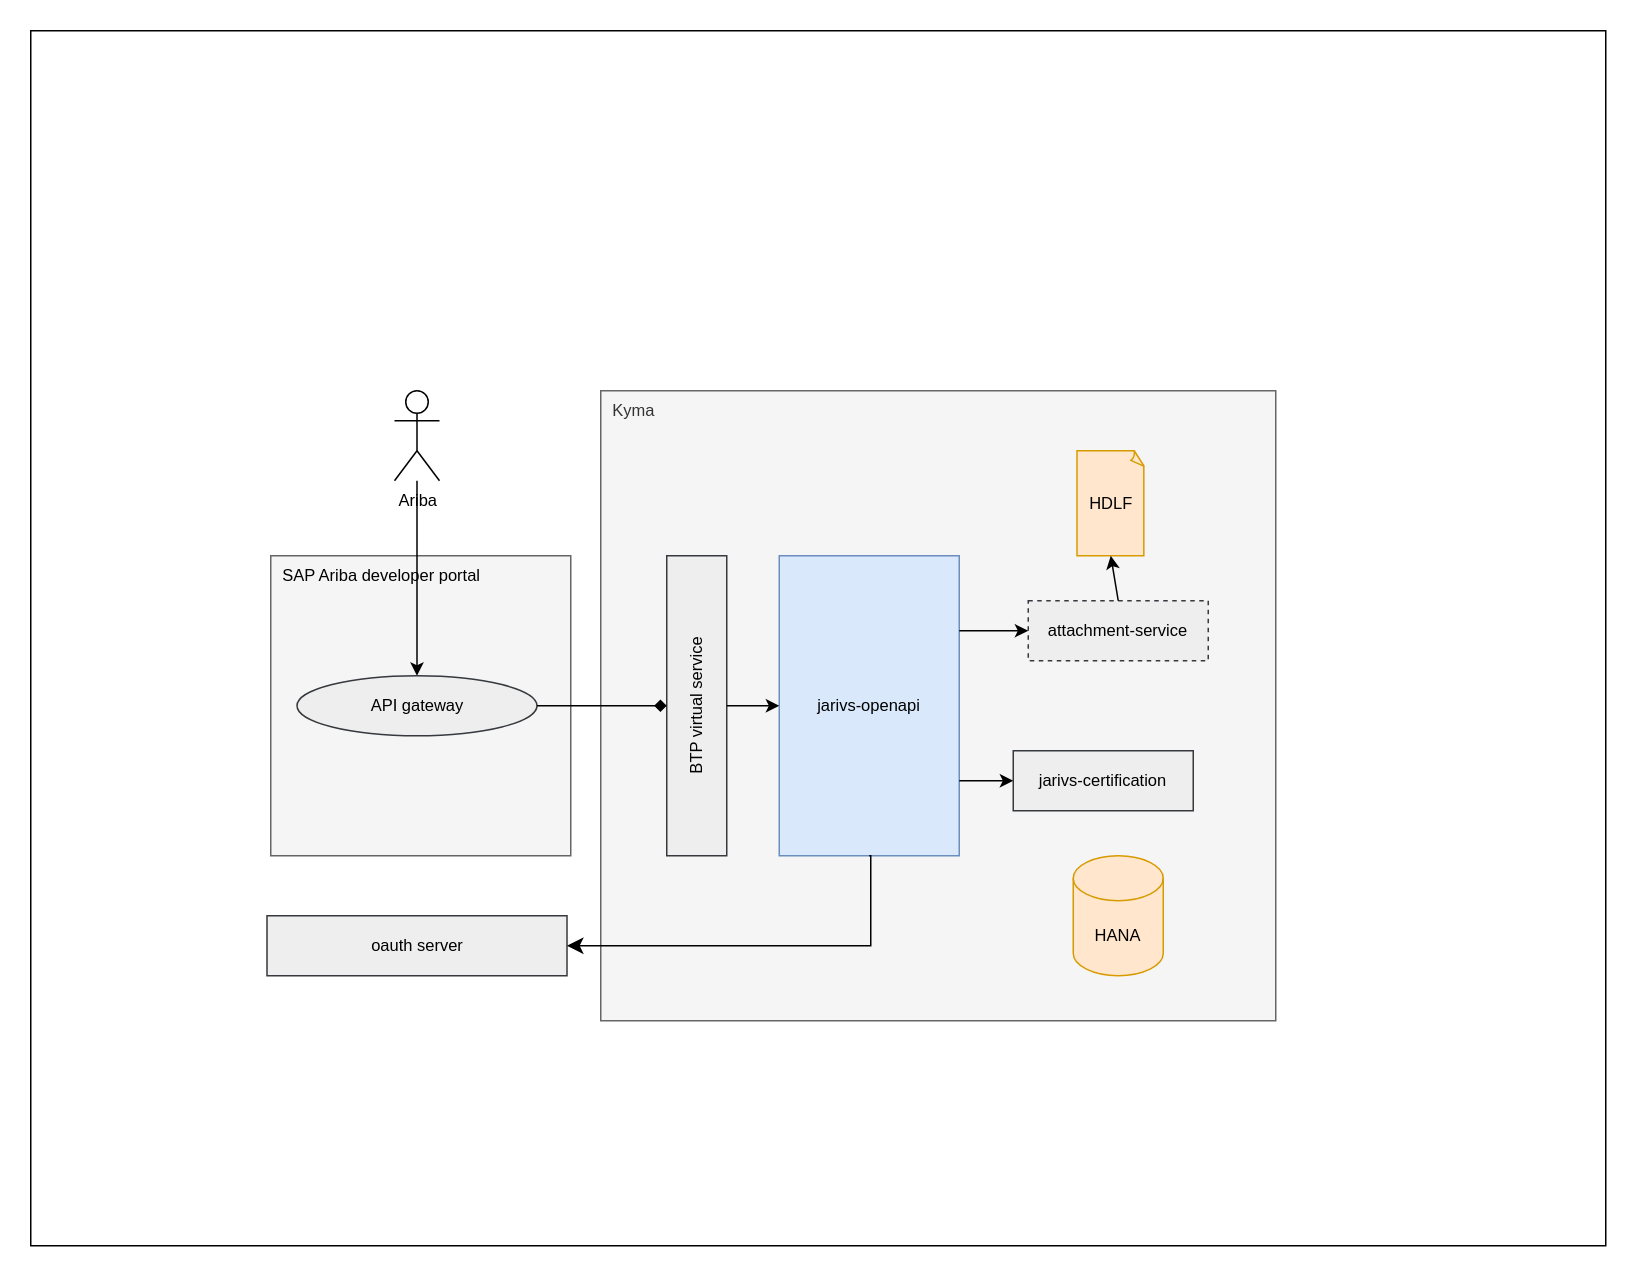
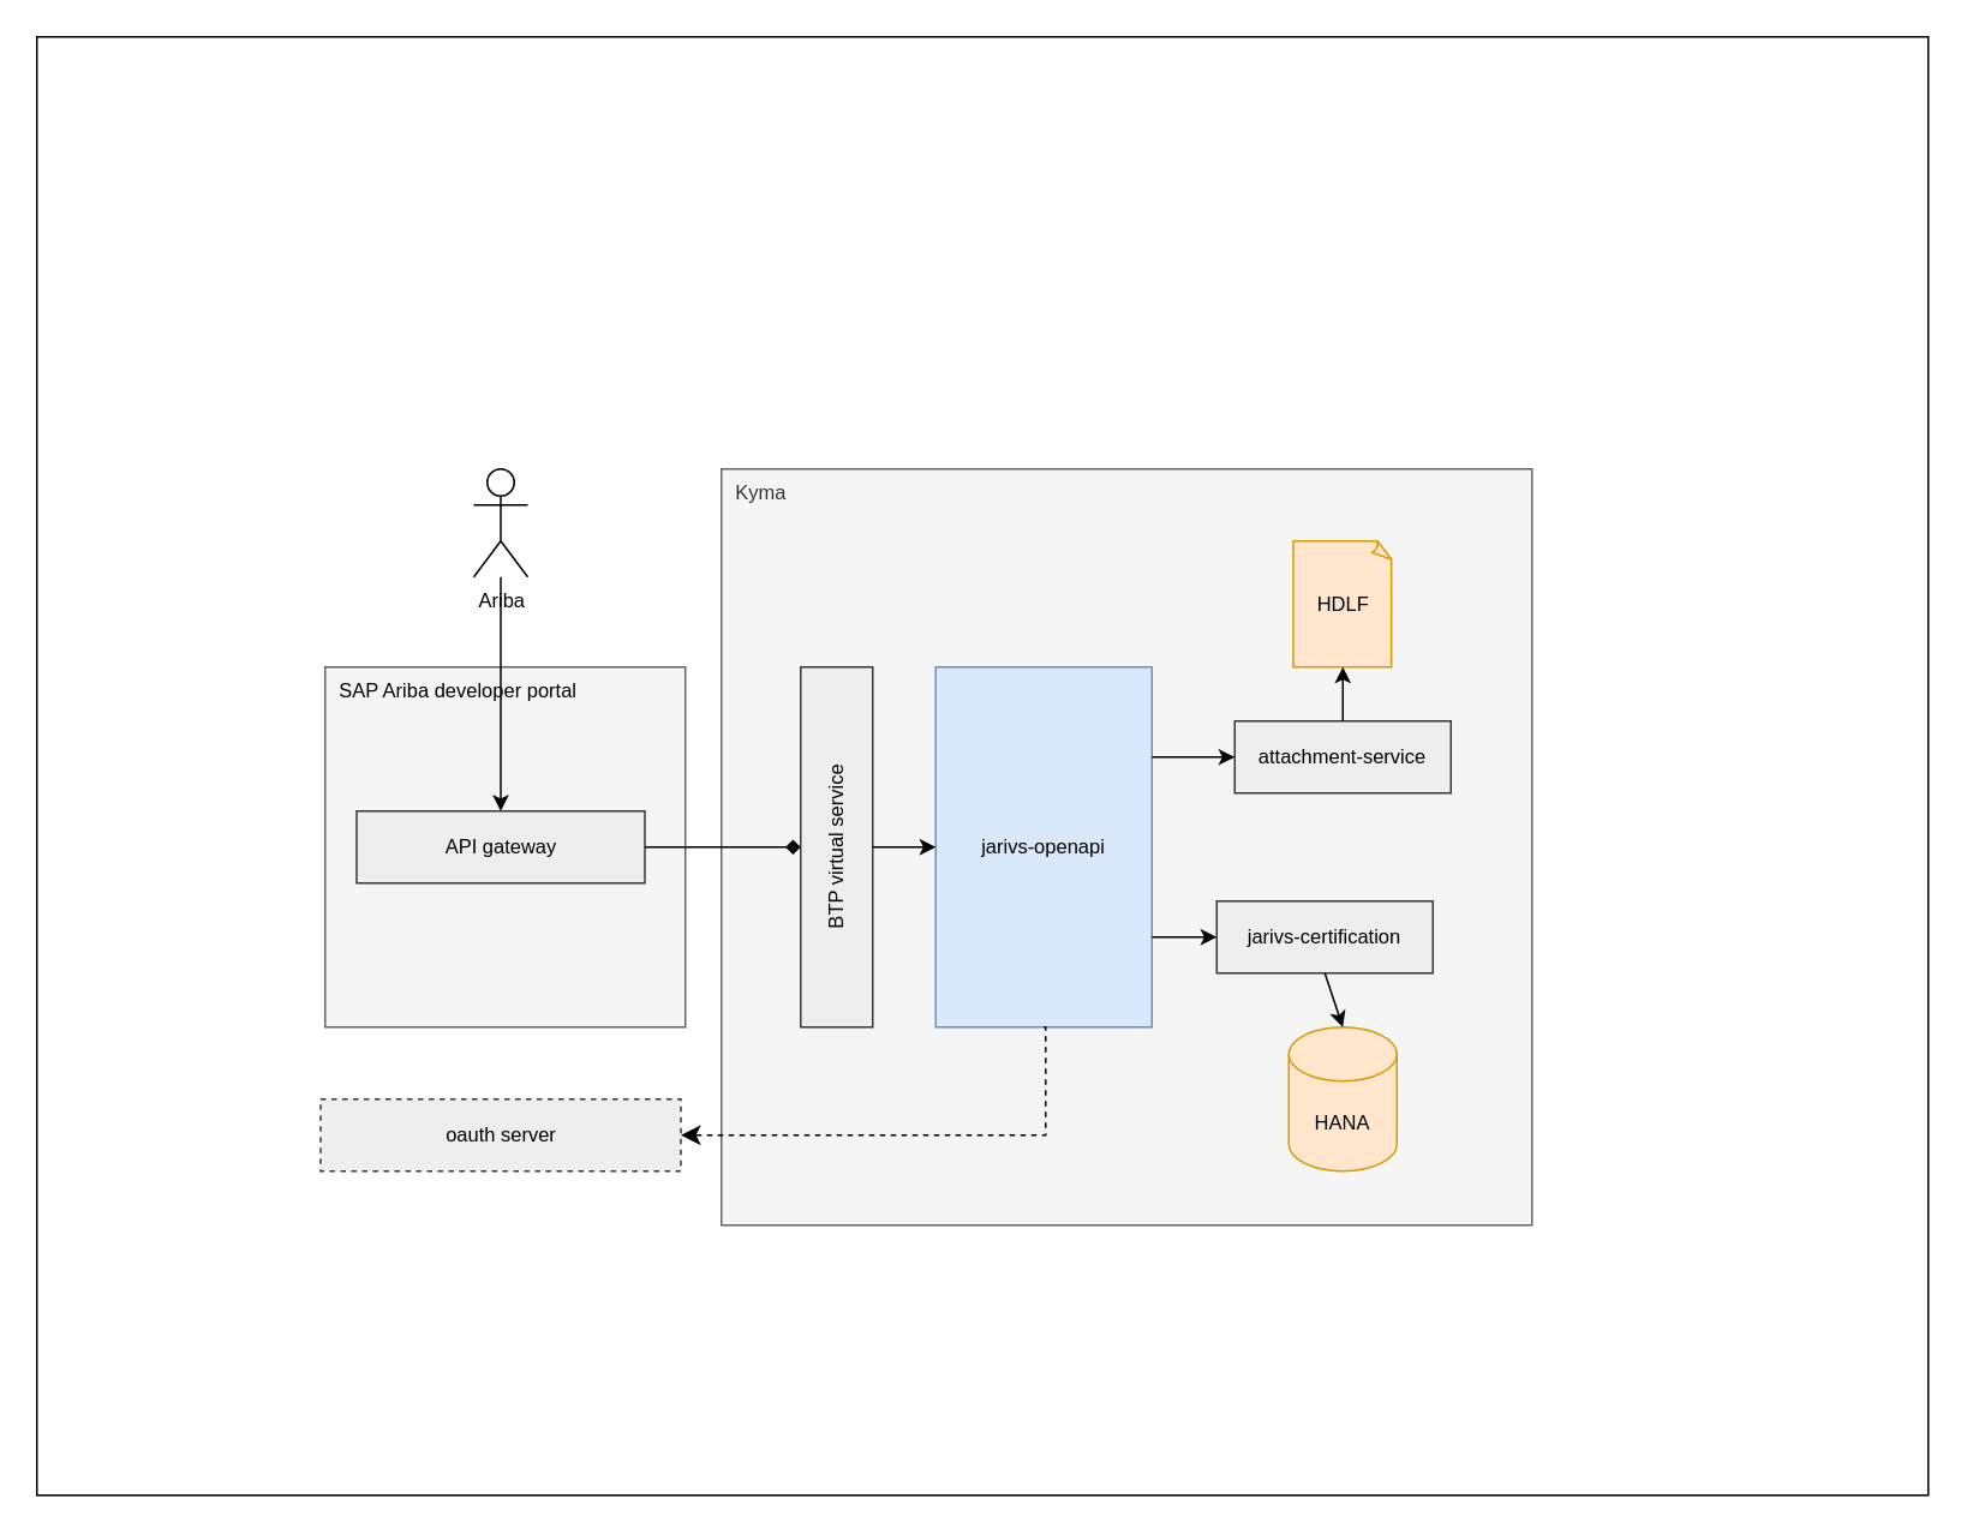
  <mxCell id="0" />
  <mxCell id="1" parent="0" />
  <mxCell id="2" value="" style="rounded=0;whiteSpace=wrap;html=1;fontSize=11;" parent="1" vertex="1"><mxGeometry x="20" y="20" width="1050" height="810" as="geometry" /></mxCell>
  <mxCell id="3" value="&lt;span style=&quot;color: rgb(0, 0, 0); text-align: center;&quot;&gt;&amp;nbsp; SAP Ariba developer portal&lt;/span&gt;" style="rounded=0;whiteSpace=wrap;html=1;fillColor=#f5f5f5;fontColor=#333333;strokeColor=#666666;fontSize=11;align=left;verticalAlign=top;" parent="1" vertex="1"><mxGeometry x="180" y="370" width="200" height="200" as="geometry" /></mxCell>
  <mxCell id="4" value="&amp;nbsp; Kyma" style="rounded=0;whiteSpace=wrap;html=1;fillColor=#f5f5f5;fontColor=#333333;strokeColor=#666666;align=left;verticalAlign=top;fontSize=11;" parent="1" vertex="1"><mxGeometry x="400" y="260" width="450" height="420" as="geometry" /></mxCell>
  <mxCell id="5" value="BTP virtual service" style="rounded=0;whiteSpace=wrap;html=1;fillColor=#eeeeee;strokeColor=#36393d;rotation=-90;fontSize=11;" parent="1" vertex="1"><mxGeometry x="364" y="450" width="200" height="40" as="geometry" /></mxCell>
  <mxCell id="6" value="jarivs-certification" style="rounded=0;whiteSpace=wrap;html=1;fillColor=#eeeeee;strokeColor=#36393d;fontSize=11;" parent="1" vertex="1"><mxGeometry x="675" y="500" width="120" height="40" as="geometry" /></mxCell>
  <mxCell id="7" value="HANA" style="shape=cylinder3;whiteSpace=wrap;html=1;boundedLbl=1;backgroundOutline=1;size=15;fillColor=#ffe6cc;strokeColor=#d79b00;fontSize=11;" parent="1" vertex="1"><mxGeometry x="715" y="570" width="60" height="80" as="geometry" /></mxCell>
  <mxCell id="8" value="Ariba" style="shape=umlActor;verticalLabelPosition=bottom;verticalAlign=top;html=1;outlineConnect=0;fontSize=11;" parent="1" vertex="1"><mxGeometry x="262.5" y="260" width="30" height="60" as="geometry" /></mxCell>
- <mxCell id="9" value="attachment-service" style="rounded=0;whiteSpace=wrap;html=1;fillColor=#eeeeee;strokeColor=#36393d;fontSize=11;dashed=1;" parent="1" vertex="1"><mxGeometry x="685" y="400" width="120" height="40" as="geometry" /></mxCell>
+ <mxCell id="9" value="attachment-service" style="rounded=0;whiteSpace=wrap;html=1;fillColor=#eeeeee;strokeColor=#36393d;fontSize=11;" parent="1" vertex="1"><mxGeometry x="685" y="400" width="120" height="40" as="geometry" /></mxCell>
  <mxCell id="10" value="jarivs-openapi" style="rounded=0;whiteSpace=wrap;html=1;fillColor=#dae8fc;strokeColor=#6c8ebf;rotation=0;fontSize=11;" parent="1" vertex="1"><mxGeometry x="519" y="370" width="120" height="200" as="geometry" /></mxCell>
- <mxCell id="11" value="HDLF" style="whiteSpace=wrap;html=1;shape=mxgraph.basic.document;fillColor=#ffe6cc;strokeColor=#d79b00;fontSize=11;" parent="1" vertex="1"><mxGeometry x="717.5" y="300" width="45" height="70" as="geometry" /></mxCell>
+ <mxCell id="11" value="HDLF" style="whiteSpace=wrap;html=1;shape=mxgraph.basic.document;fillColor=#ffe6cc;strokeColor=#d79b00;fontSize=11;" parent="1" vertex="1"><mxGeometry x="717.5" y="300" width="55" height="70" as="geometry" /></mxCell>
  <mxCell id="12" value="" style="endArrow=classic;html=1;rounded=0;exitX=0.5;exitY=1;exitDx=0;exitDy=0;fontSize=11;" parent="1" source="5" target="10" edge="1"><mxGeometry width="50" height="50" relative="1" as="geometry"><mxPoint x="460" y="490" as="sourcePoint" /><mxPoint x="510" y="440" as="targetPoint" /></mxGeometry></mxCell>
+ <mxCell id="13" value="" style="endArrow=classic;html=1;rounded=0;exitX=0.5;exitY=1;exitDx=0;exitDy=0;entryX=0.5;entryY=0;entryDx=0;entryDy=0;entryPerimeter=0;fontSize=11;" parent="1" source="6" target="7" edge="1"><mxGeometry width="50" height="50" relative="1" as="geometry"><mxPoint x="800" y="610" as="sourcePoint" /><mxPoint x="850" y="560" as="targetPoint" /></mxGeometry></mxCell>
  <mxCell id="14" value="" style="endArrow=classic;html=1;rounded=0;exitX=0.5;exitY=0;exitDx=0;exitDy=0;entryX=0.5;entryY=1;entryDx=0;entryDy=0;entryPerimeter=0;fontSize=11;" parent="1" source="9" target="11" edge="1"><mxGeometry width="50" height="50" relative="1" as="geometry"><mxPoint x="880" y="390" as="sourcePoint" /><mxPoint x="930" y="340" as="targetPoint" /></mxGeometry></mxCell>
  <mxCell id="15" value="" style="endArrow=classic;html=1;rounded=0;entryX=0.5;entryY=0;entryDx=0;entryDy=0;fontSize=11;" parent="1" source="8" target="20" edge="1"><mxGeometry width="50" height="50" relative="1" as="geometry"><mxPoint x="265" y="300" as="sourcePoint" /><mxPoint x="310" y="320" as="targetPoint" /></mxGeometry></mxCell>
- <mxCell id="16" value="oauth server" style="rounded=0;whiteSpace=wrap;html=1;fillColor=#eeeeee;strokeColor=#36393d;fontSize=11;" parent="1" vertex="1"><mxGeometry x="177.5" y="610" width="200" height="40" as="geometry" /></mxCell>
- <mxCell id="17" value="" style="edgeStyle=segmentEdgeStyle;endArrow=classic;html=1;curved=0;rounded=0;endSize=8;startSize=8;exitX=0.5;exitY=1;exitDx=0;exitDy=0;entryX=1;entryY=0.5;entryDx=0;entryDy=0;fontSize=11;" parent="1" source="10" target="16" edge="1"><mxGeometry width="50" height="50" relative="1" as="geometry"><mxPoint x="490" y="660" as="sourcePoint" /><mxPoint x="540" y="610" as="targetPoint" /><Array as="points"><mxPoint x="580" y="630" /></Array></mxGeometry></mxCell>
+ <mxCell id="16" value="oauth server" style="rounded=0;whiteSpace=wrap;html=1;fillColor=#eeeeee;strokeColor=#36393d;fontSize=11;dashed=1;" parent="1" vertex="1"><mxGeometry x="177.5" y="610" width="200" height="40" as="geometry" /></mxCell>
+ <mxCell id="17" value="" style="edgeStyle=segmentEdgeStyle;endArrow=classic;html=1;curved=0;rounded=0;endSize=8;startSize=8;exitX=0.5;exitY=1;exitDx=0;exitDy=0;entryX=1;entryY=0.5;entryDx=0;entryDy=0;fontSize=11;dashed=1;" parent="1" source="10" target="16" edge="1"><mxGeometry width="50" height="50" relative="1" as="geometry"><mxPoint x="490" y="660" as="sourcePoint" /><mxPoint x="540" y="610" as="targetPoint" /><Array as="points"><mxPoint x="580" y="630" /></Array></mxGeometry></mxCell>
  <mxCell id="18" value="" style="endArrow=classic;html=1;rounded=0;exitX=1;exitY=0.75;exitDx=0;exitDy=0;entryX=0;entryY=0.5;entryDx=0;entryDy=0;fontSize=11;" parent="1" source="10" target="6" edge="1"><mxGeometry width="50" height="50" relative="1" as="geometry"><mxPoint x="580" y="510" as="sourcePoint" /><mxPoint x="630" y="460" as="targetPoint" /></mxGeometry></mxCell>
  <mxCell id="19" value="" style="endArrow=classic;html=1;rounded=0;exitX=1;exitY=0.25;exitDx=0;exitDy=0;fontSize=11;" parent="1" source="10" target="9" edge="1"><mxGeometry width="50" height="50" relative="1" as="geometry"><mxPoint x="660" y="410" as="sourcePoint" /><mxPoint x="710" y="360" as="targetPoint" /></mxGeometry></mxCell>
- <mxCell id="20" value="API gateway" style="ellipse;whiteSpace=wrap;html=1;fillColor=#eeeeee;strokeColor=#36393d;fontSize=11;" parent="1" vertex="1"><mxGeometry x="197.5" y="450" width="160" height="40" as="geometry" /></mxCell>
+ <mxCell id="20" value="API gateway" style="rounded=0;whiteSpace=wrap;html=1;fillColor=#eeeeee;strokeColor=#36393d;fontSize=11;" parent="1" vertex="1"><mxGeometry x="197.5" y="450" width="160" height="40" as="geometry" /></mxCell>
  <mxCell id="21" value="" style="endArrow=diamond;html=1;rounded=0;exitX=1;exitY=0.5;exitDx=0;exitDy=0;entryX=0.5;entryY=0;entryDx=0;entryDy=0;" parent="1" source="20" target="5" edge="1"><mxGeometry width="50" height="50" relative="1" as="geometry"><mxPoint x="380" y="500" as="sourcePoint" /><mxPoint x="430" y="450" as="targetPoint" /></mxGeometry></mxCell>
